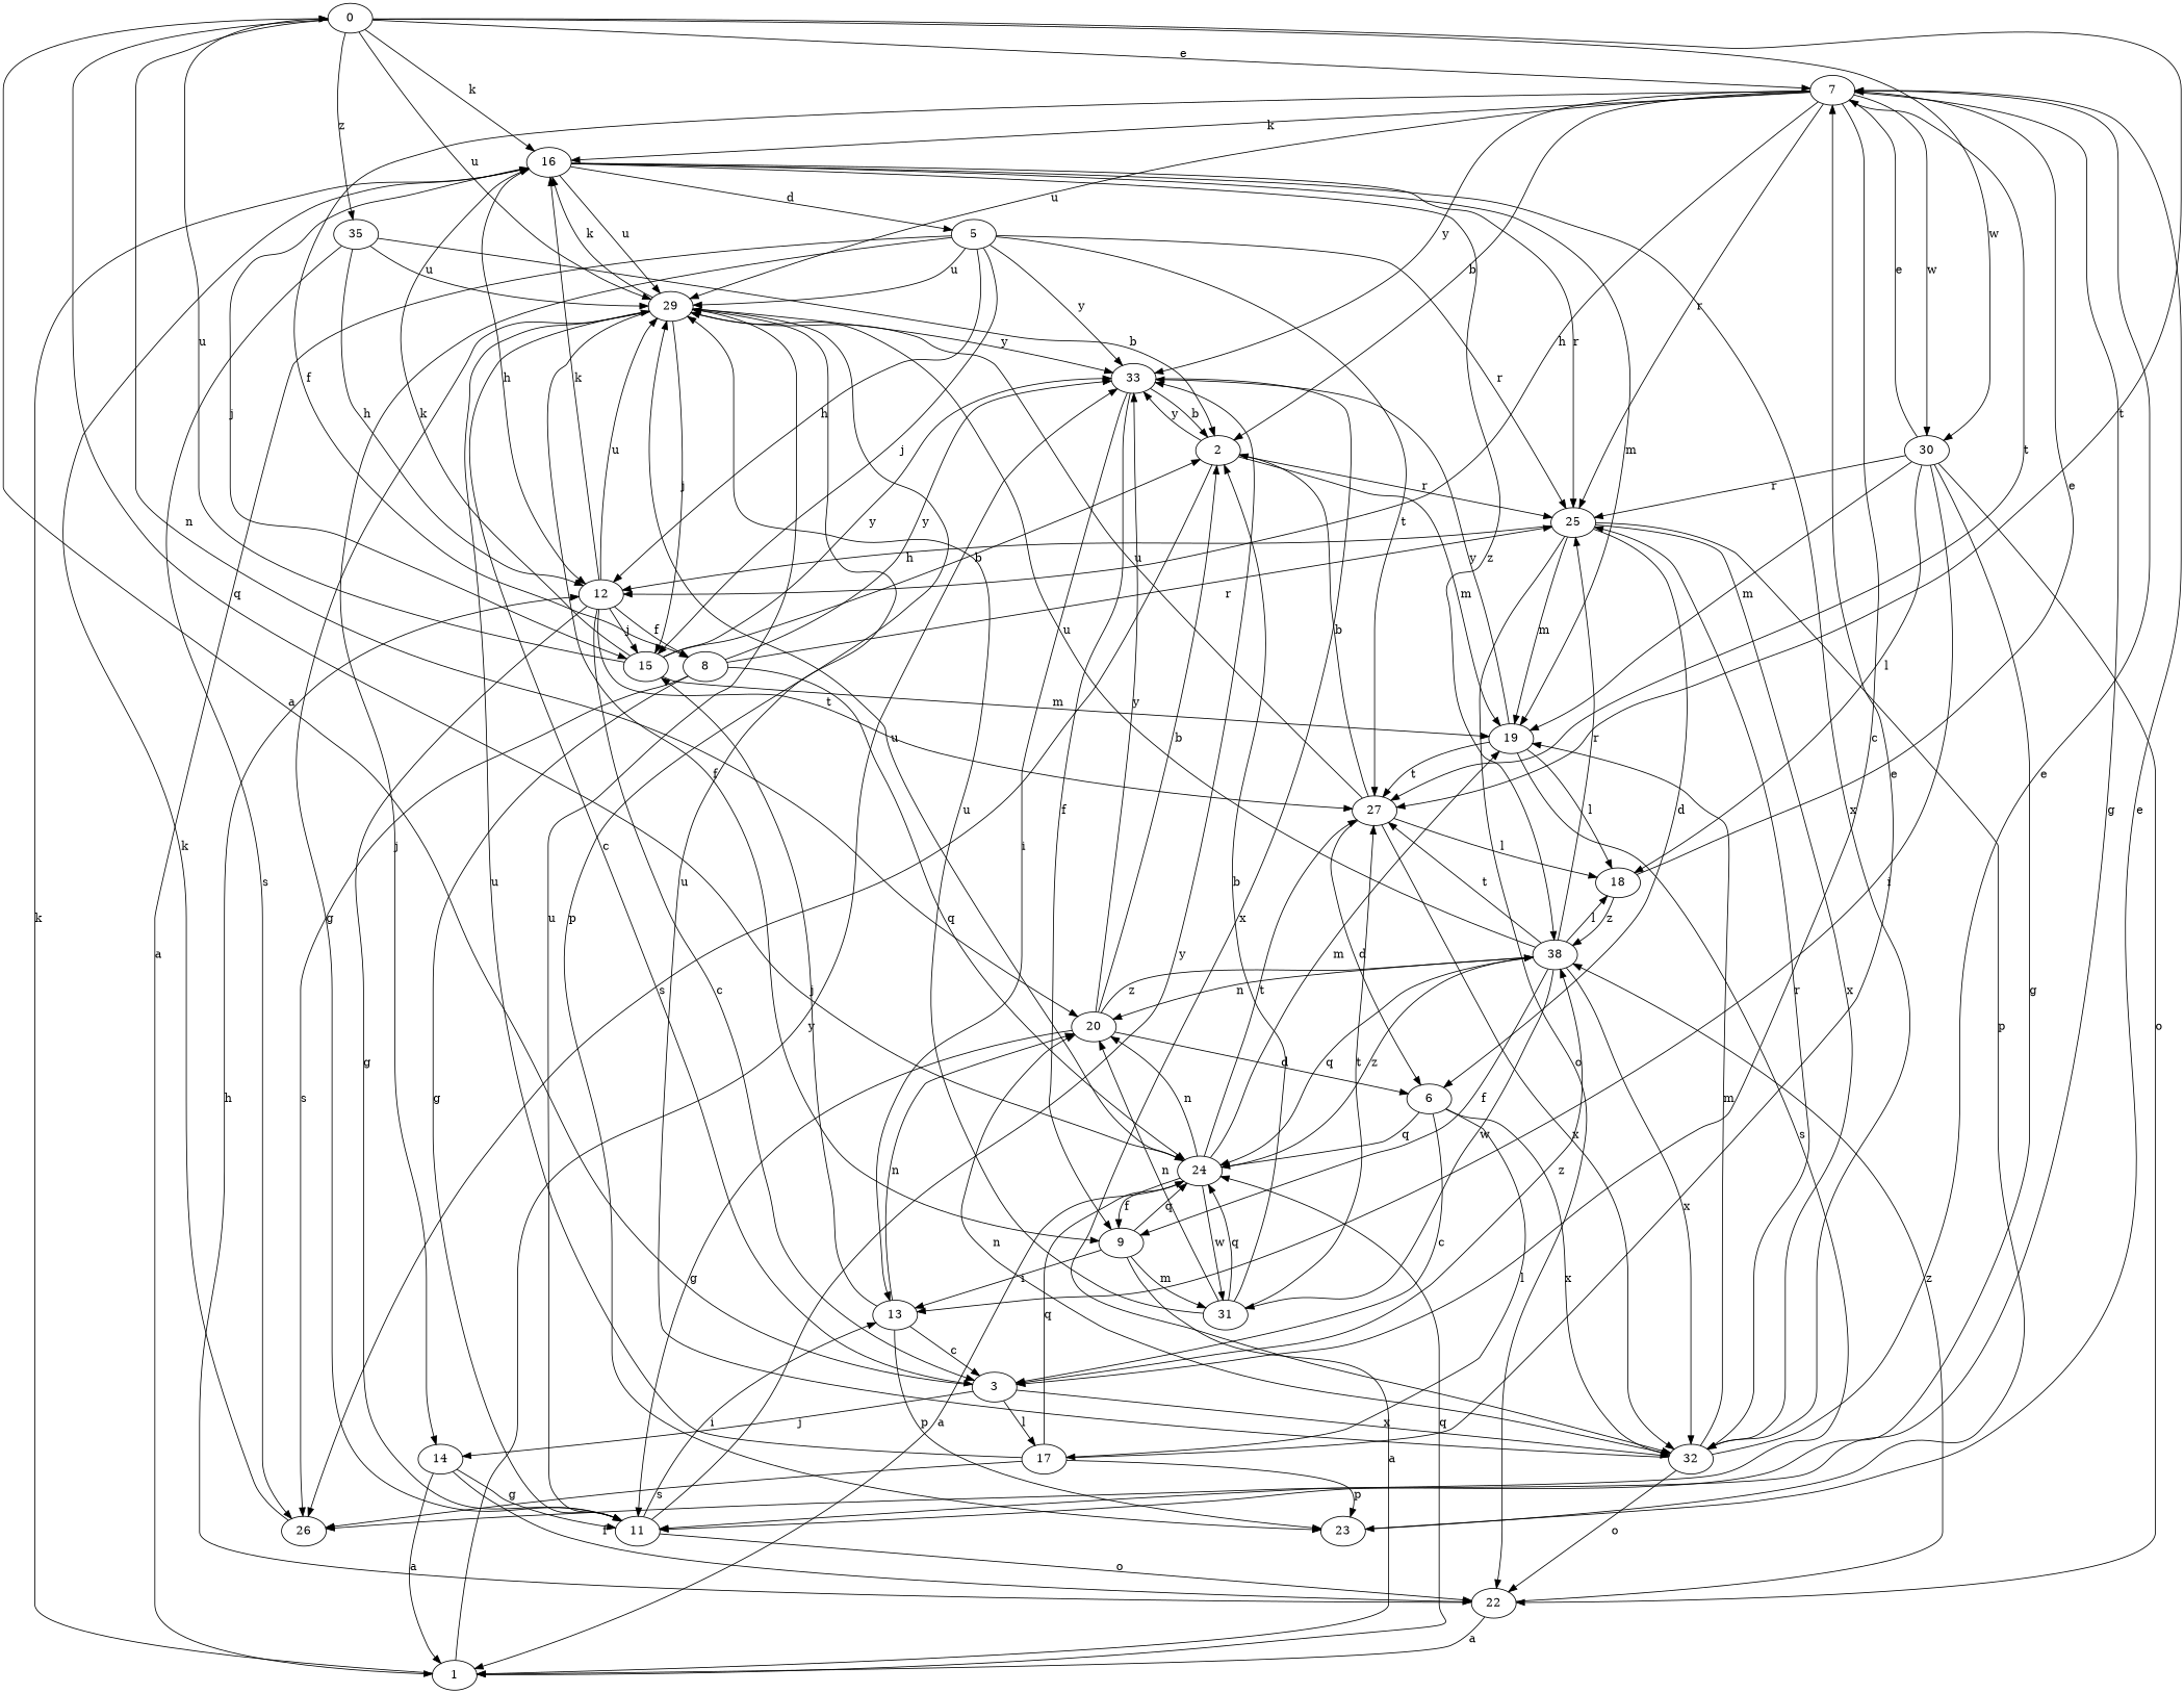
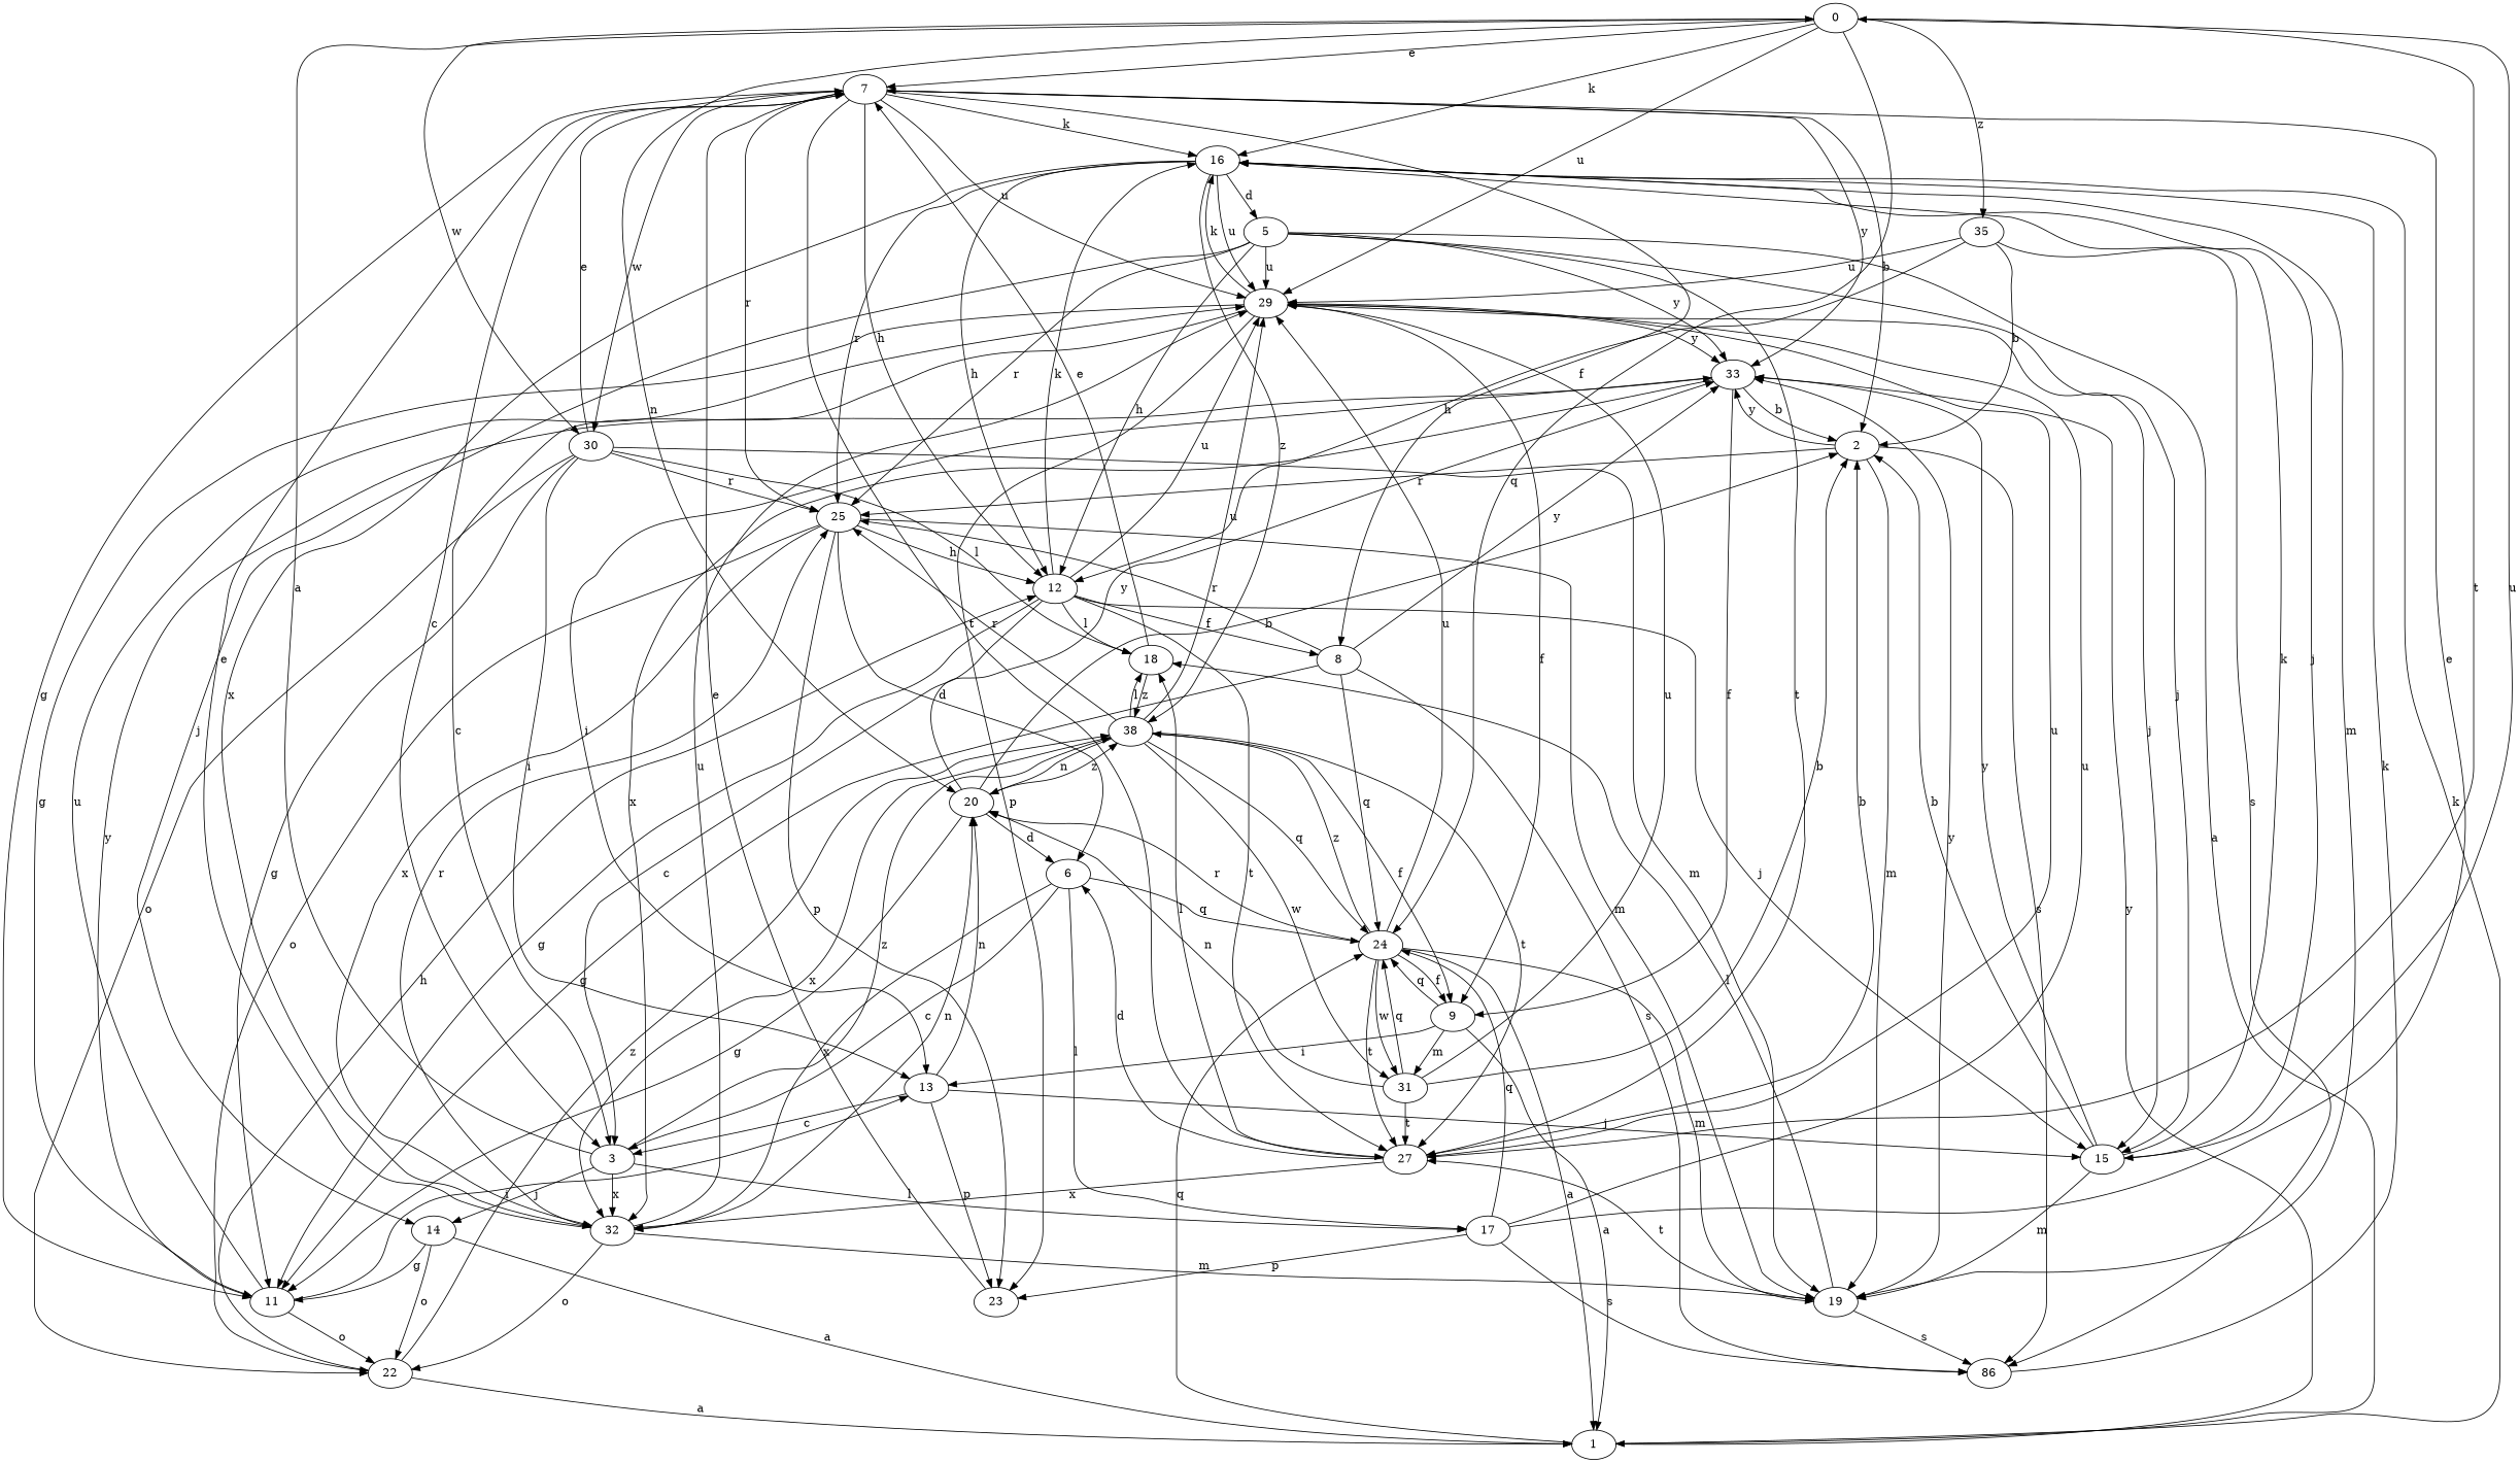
  strict digraph {
    0
    7
    16
    20
    24
    27
    29
    30
    35
    33
    2
    25
    n13 [label=3]
    12
    8
    11
    19
    32
    38
    5
    15
    6
    1
    9
    31
    18
    23
    22
    13
-   26
+   26 [label=86]
    14
    17
    0 -> 7 [label=e]
    0 -> 16 [label=k]
    0 -> 20 [label=n]
    0 -> 24 [label=q]
    0 -> 27 [label=t]
    0 -> 29 [label=u]
    0 -> 30 [label=w]
    0 -> 35 [label=z]
    7 -> 16 [label=k]
    7 -> 27 [label=t]
    7 -> 29 [label=u]
    7 -> 30 [label=w]
    7 -> 33 [label=y]
    7 -> 2 [label=b]
    7 -> 25 [label=r]
    7 -> n13 [label=c]
    7 -> 12 [label=h]
    7 -> 8 [label=f]
    7 -> 11 [label=g]
    16 -> 29 [label=u]
    16 -> 25 [label=r]
    16 -> 12 [label=h]
    16 -> 19 [label=m]
    16 -> 32 [label=x]
    16 -> 38 [label=z]
    16 -> 5 [label=d]
    16 -> 15 [label=j]
    20 -> 33 [label=y]
    20 -> 2 [label=b]
    20 -> 11 [label=g]
    20 -> 38 [label=z]
    20 -> 6 [label=d]
-   24 -> 20 [label=n]
+   24 -> 20 [label=r]
    24 -> 27 [label=t]
    24 -> 29 [label=u]
    24 -> 19 [label=m]
    24 -> 38 [label=z]
    24 -> 1 [label=a]
    24 -> 9 [label=f]
    24 -> 31 [label=w]
    27 -> 29 [label=u]
    27 -> 2 [label=b]
    27 -> 32 [label=x]
    27 -> 6 [label=d]
    27 -> 18 [label=l]
    29 -> 16 [label=k]
    29 -> 33 [label=y]
    29 -> n13 [label=c]
    29 -> 11 [label=g]
    29 -> 15 [label=j]
    29 -> 9 [label=f]
    29 -> 23 [label=p]
    30 -> 7 [label=e]
    30 -> 25 [label=r]
    30 -> 11 [label=g]
    30 -> 19 [label=m]
    30 -> 18 [label=l]
    30 -> 22 [label=o]
    30 -> 13 [label=i]
    35 -> 29 [label=u]
    35 -> 2 [label=b]
    35 -> 12 [label=h]
    35 -> 26 [label=s]
    33 -> 2 [label=b]
    33 -> 32 [label=x]
    33 -> 9 [label=f]
    33 -> 13 [label=i]
    2 -> 33 [label=y]
    2 -> 25 [label=r]
    2 -> 19 [label=m]
    2 -> 26 [label=s]
    25 -> 12 [label=h]
    25 -> 19 [label=m]
    25 -> 32 [label=x]
    25 -> 6 [label=d]
    25 -> 23 [label=p]
    25 -> 22 [label=o]
    n13 -> 0 [label=a]
    n13 -> 32 [label=x]
    n13 -> 38 [label=z]
    n13 -> 14 [label=j]
    n13 -> 17 [label=l]
    12 -> 16 [label=k]
    12 -> 27 [label=t]
    12 -> 29 [label=u]
    12 -> n13 [label=c]
    12 -> 8 [label=f]
    12 -> 11 [label=g]
    12 -> 15 [label=j]
+   12 -> 18 [label=l]
    8 -> 24 [label=q]
    8 -> 33 [label=y]
    8 -> 25 [label=r]
    8 -> 11 [label=g]
    8 -> 26 [label=s]
    11 -> 29 [label=u]
    11 -> 33 [label=y]
    11 -> 22 [label=o]
    11 -> 13 [label=i]
    19 -> 27 [label=t]
    19 -> 33 [label=y]
    19 -> 18 [label=l]
    19 -> 26 [label=s]
    32 -> 7 [label=e]
    32 -> 20 [label=n]
    32 -> 29 [label=u]
    32 -> 25 [label=r]
    32 -> 19 [label=m]
    32 -> 22 [label=o]
    38 -> 20 [label=n]
    38 -> 24 [label=q]
    38 -> 27 [label=t]
    38 -> 29 [label=u]
    38 -> 25 [label=r]
    38 -> 32 [label=x]
    38 -> 9 [label=f]
    38 -> 31 [label=w]
    38 -> 18 [label=l]
    5 -> 27 [label=t]
    5 -> 29 [label=u]
    5 -> 33 [label=y]
    5 -> 25 [label=r]
    5 -> 12 [label=h]
    5 -> 15 [label=j]
    5 -> 1 [label=a]
    5 -> 14 [label=j]
    15 -> 0 [label=u]
    15 -> 16 [label=k]
    15 -> 33 [label=y]
    15 -> 2 [label=b]
    15 -> 19 [label=m]
    6 -> 24 [label=q]
    6 -> n13 [label=c]
    6 -> 32 [label=x]
    6 -> 17 [label=l]
    1 -> 16 [label=k]
    1 -> 24 [label=q]
    1 -> 33 [label=y]
    9 -> 24 [label=q]
    9 -> 1 [label=a]
    9 -> 31 [label=m]
    9 -> 13 [label=i]
    31 -> 20 [label=n]
    31 -> 24 [label=q]
    31 -> 27 [label=t]
    31 -> 29 [label=u]
    31 -> 2 [label=b]
    18 -> 7 [label=e]
    18 -> 38 [label=z]
    23 -> 7 [label=e]
    22 -> 12 [label=h]
    22 -> 38 [label=z]
    22 -> 1 [label=a]
    13 -> 20 [label=n]
    13 -> n13 [label=c]
    13 -> 15 [label=j]
    13 -> 23 [label=p]
    26 -> 16 [label=k]
    14 -> 11 [label=g]
    14 -> 1 [label=a]
-   14 -> 22 [label=f]
+   14 -> 22 [label=o]
    17 -> 7 [label=e]
    17 -> 24 [label=q]
    17 -> 29 [label=u]
    17 -> 23 [label=p]
    17 -> 26 [label=s]
  }
